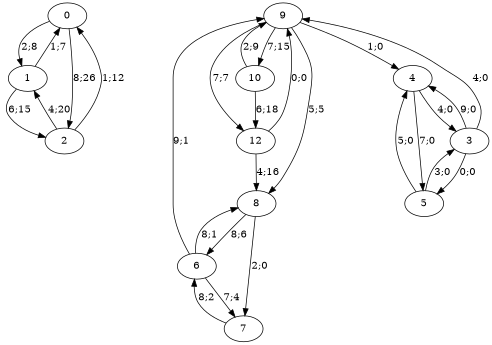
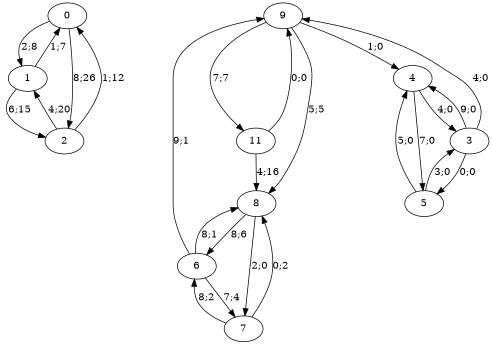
  digraph {
    edge [color=black]
    0
    1
    2
    9
    8
-   10
-   11 [label=12]
+   11
    4
    6
    7
    3
    5
    0 -> 1 [label="2;8"]
    0 -> 2 [label="8;26"]
    1 -> 0 [label="1;7"]
    1 -> 2 [label="6;15"]
    2 -> 0 [label="1;12"]
    2 -> 1 [label="4;20"]
    9 -> 8 [label="5;5"]
-   9 -> 10 [label="7;15"]
    9 -> 11 [label="7;7"]
    9 -> 4 [label="1;0"]
    8 -> 6 [label="8;6"]
    8 -> 7 [label="2;0"]
-   10 -> 9 [label="2;9"]
-   10 -> 11 [label="6;18"]
    11 -> 9 [label="0;0"]
    11 -> 8 [label="4;16"]
    4 -> 3 [label="4;0"]
    4 -> 5 [label="7;0"]
    6 -> 9 [label="9;1"]
    6 -> 8 [label="8;1"]
    6 -> 7 [label="7;4"]
+   7 -> 8 [label="0;2"]
    7 -> 6 [label="8;2"]
    3 -> 9 [label="4;0"]
    3 -> 4 [label="9;0"]
    3 -> 5 [label="0;0"]
    5 -> 4 [label="5;0"]
    5 -> 3 [label="3;0"]
  }
